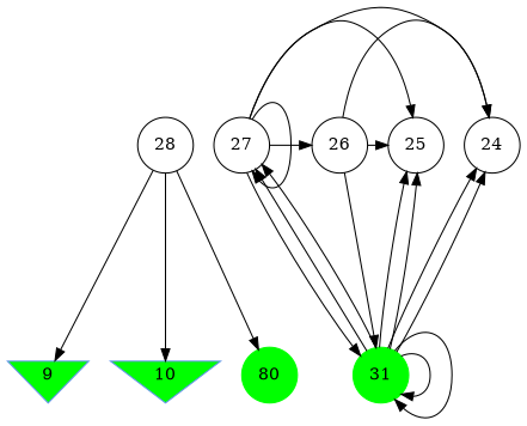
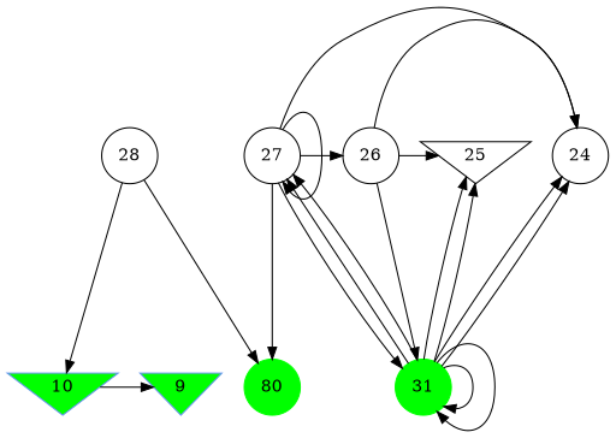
  digraph {
    ranksep=2.0
    node [color=black shape=circle]
    9 [color=cornflowerblue fillcolor=green shape=invtriangle style=filled]
    10 [color=cornflowerblue fillcolor=green shape=invtriangle style=filled]
    24
-   25
+   25 [shape=invtriangle]
    26
    27
    28
    n8 [color=green label=80 style=filled]
    31 [color=green style=filled]
    subgraph sub_1 {
      rank=same
      9
      10
    }
    subgraph sub_2 {
      rank=same
      24
      25
      26
      27
      28
    }
    subgraph sub_3 {
      rank=same
      n8
      31
    }
    26 -> 24
    26 -> 25
    26 -> 31
    27 -> 24
-   27 -> 25
+   27 -> n8
    27 -> 26
    27 -> 27
    27 -> 31
-   28 -> 9
+   10 -> 9
    28 -> 10
    28 -> n8
    31 -> 24
    31 -> 24
    31 -> 25
    31 -> 25
    31 -> 27
    31 -> 27
    31 -> 31
    31 -> 31
  }
